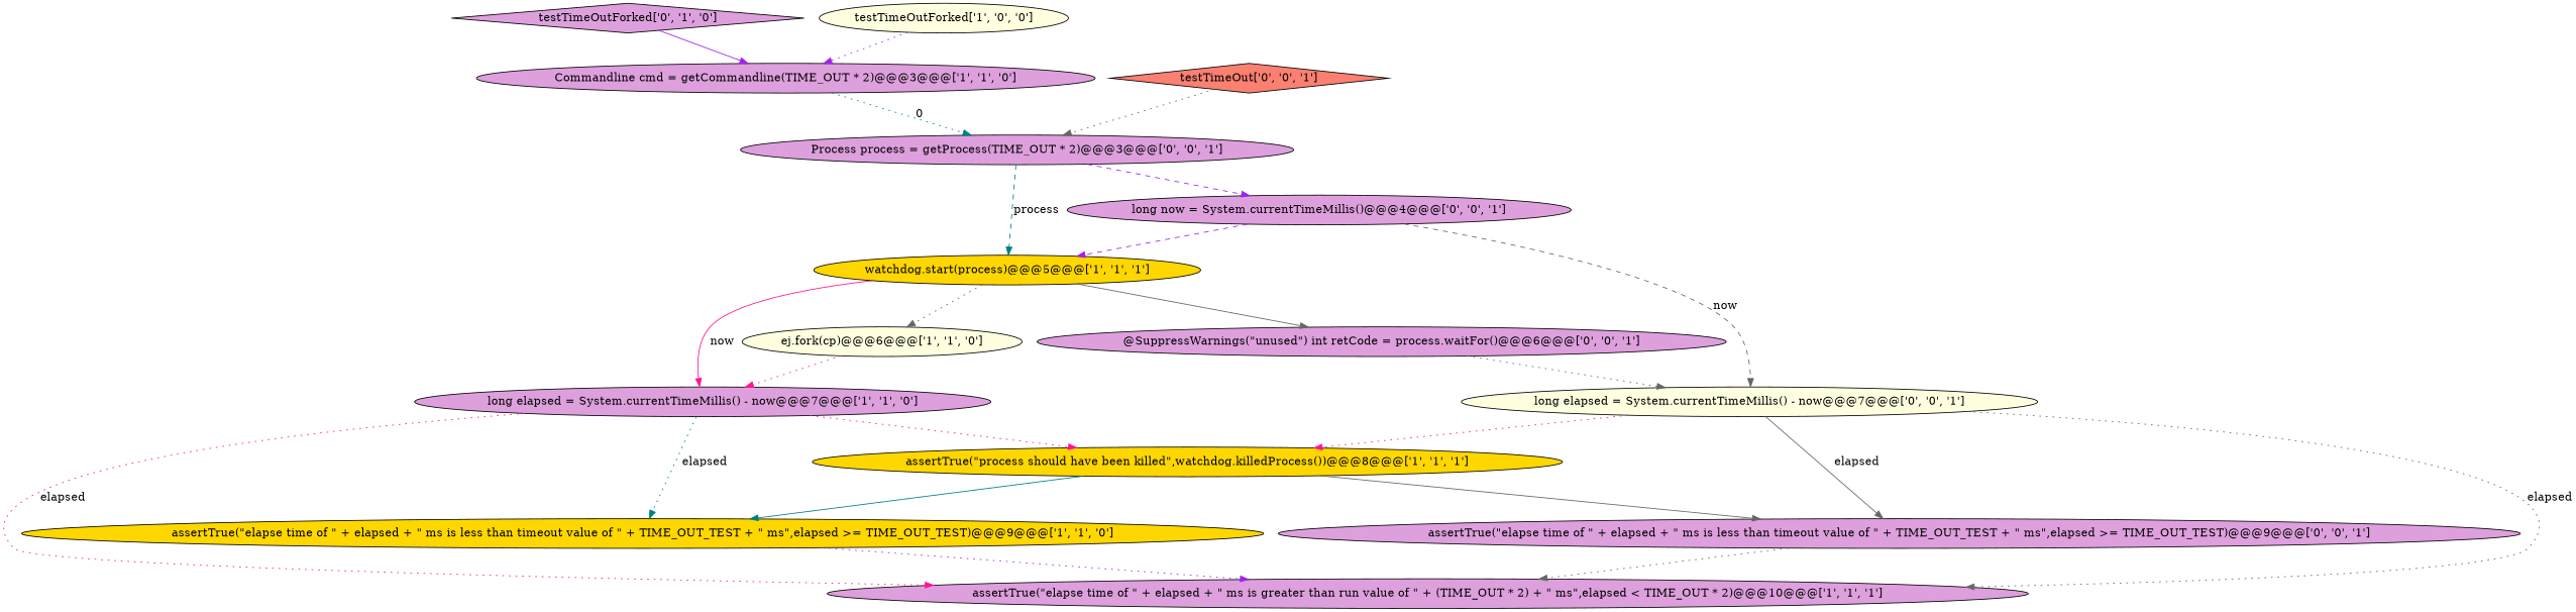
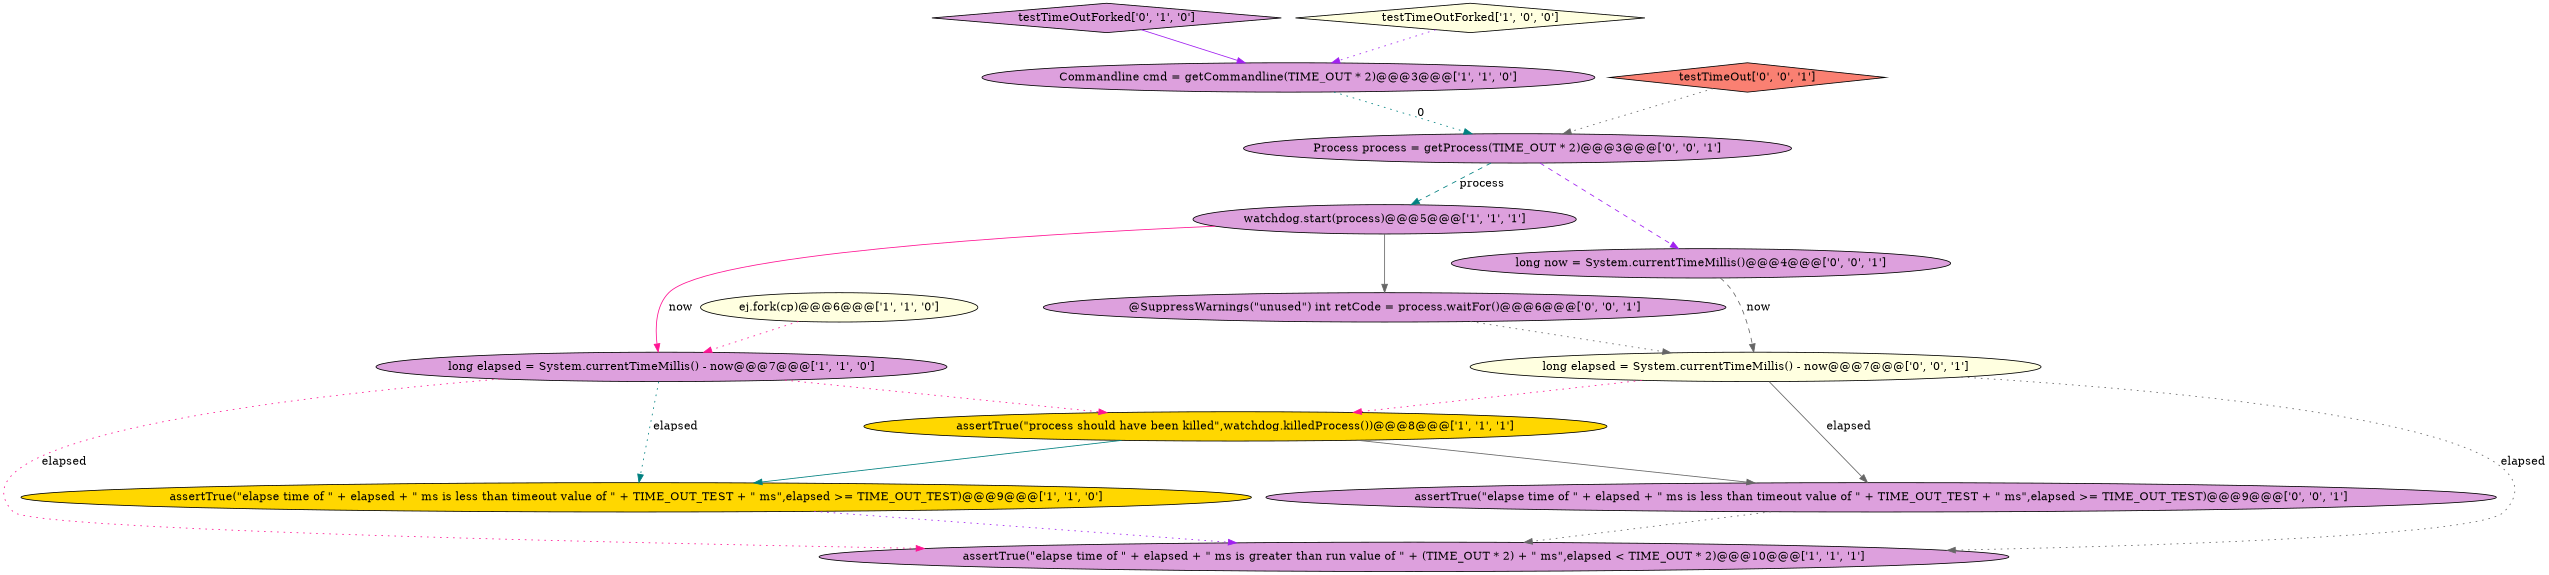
  digraph {
    node [fillcolor=plum shape=ellipse style=filled]
    edge [color=gray40 style=dotted]
    n1 [fillcolor=gold label="assertTrue(\"process should have been killed\",watchdog.killedProcess())@@@8@@@['1', '1', '1']"]
    n2 [fillcolor=gold label="assertTrue(\"elapse time of \" + elapsed + \" ms is less than timeout value of \" + TIME_OUT_TEST + \" ms\",elapsed >= TIME_OUT_TEST)@@@9@@@['1', '1', '0']"]
    n3 [label="assertTrue(\"elapse time of \" + elapsed + \" ms is less than timeout value of \" + TIME_OUT_TEST + \" ms\",elapsed >= TIME_OUT_TEST)@@@9@@@['0', '0', '1']"]
    n4 [label="assertTrue(\"elapse time of \" + elapsed + \" ms is greater than run value of \" + (TIME_OUT * 2) + \" ms\",elapsed < TIME_OUT * 2)@@@10@@@['1', '1', '1']"]
-   n5 [fillcolor=gold label="watchdog.start(process)@@@5@@@['1', '1', '1']"]
+   n5 [label="watchdog.start(process)@@@5@@@['1', '1', '1']"]
    n6 [label="@SuppressWarnings(\"unused\") int retCode = process.waitFor()@@@6@@@['0', '0', '1']"]
    n7 [label="long elapsed = System.currentTimeMillis() - now@@@7@@@['1', '1', '0']"]
    n8 [fillcolor=lightyellow label="ej.fork(cp)@@@6@@@['1', '1', '0']"]
    n9 [label="Commandline cmd = getCommandline(TIME_OUT * 2)@@@3@@@['1', '1', '0']"]
    n10 [label="Process process = getProcess(TIME_OUT * 2)@@@3@@@['0', '0', '1']"]
    n11 [label="long now = System.currentTimeMillis()@@@4@@@['0', '0', '1']"]
    n12 [fillcolor=lightyellow label="long elapsed = System.currentTimeMillis() - now@@@7@@@['0', '0', '1']"]
    n13 [fillcolor=salmon label="testTimeOut['0', '0', '1']" shape=diamond]
    n14 [label="testTimeOutForked['0', '1', '0']" shape=diamond]
-   n15 [fillcolor=lightyellow label="testTimeOutForked['1', '0', '0']"]
+   n15 [fillcolor=lightyellow label="testTimeOutForked['1', '0', '0']" shape=diamond]
    n1 -> n2 [color=teal style=solid]
    n1 -> n3 [style=solid]
    n2 -> n4 [color=purple]
    n3 -> n4
    n5 -> n6 [style=solid]
    n5 -> n7 [color=deeppink label=now style=solid]
-   n5 -> n8
    n6 -> n12
    n7 -> n1 [color=deeppink]
    n7 -> n2 [color=teal label=elapsed]
    n7 -> n4 [color=deeppink label=elapsed]
    n8 -> n7 [color=deeppink]
    n9 -> n10 [color=teal label=0]
    n10 -> n5 [color=teal label=process style=dashed]
    n10 -> n11 [color=purple style=dashed]
-   n11 -> n5 [color=purple style=dashed]
    n11 -> n12 [label=now style=dashed]
    n12 -> n1 [color=deeppink]
    n12 -> n3 [label=elapsed style=solid]
    n12 -> n4 [label=elapsed]
    n13 -> n10
    n14 -> n9 [color=purple style=solid]
    n15 -> n9 [color=purple]
  }
